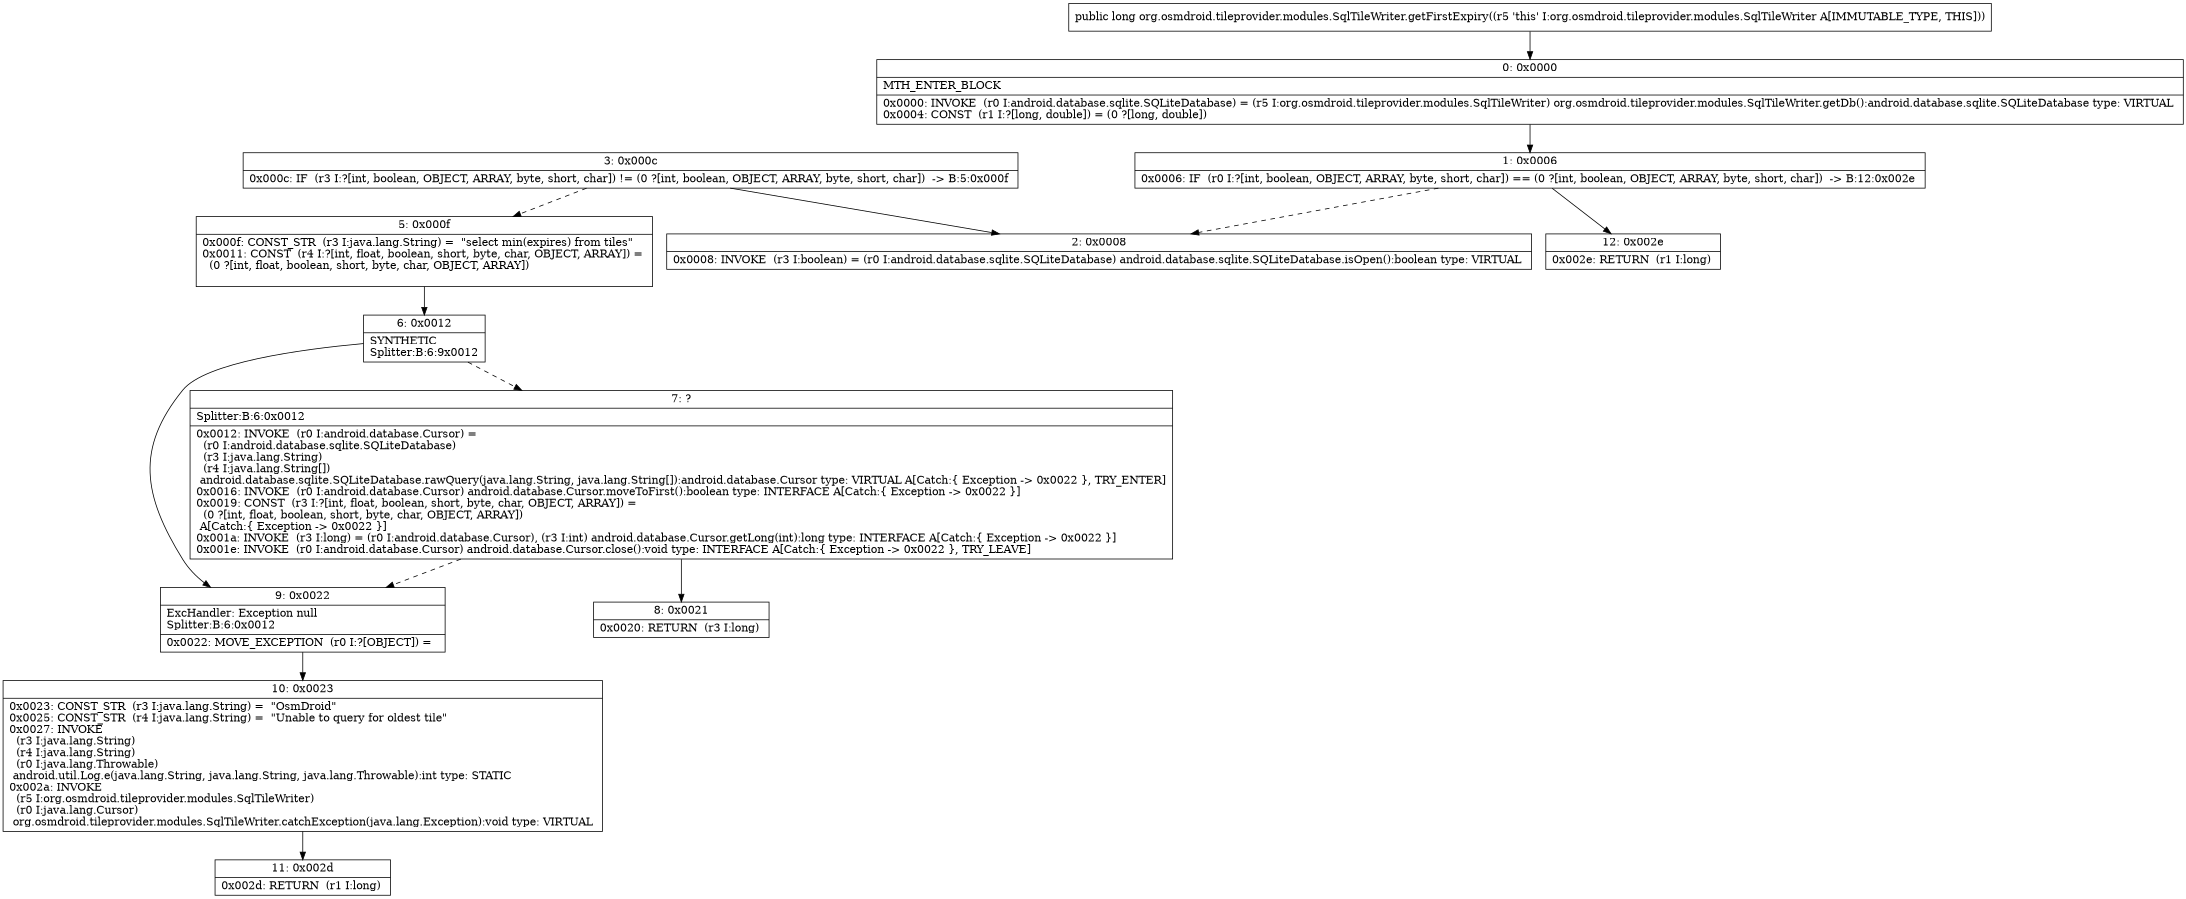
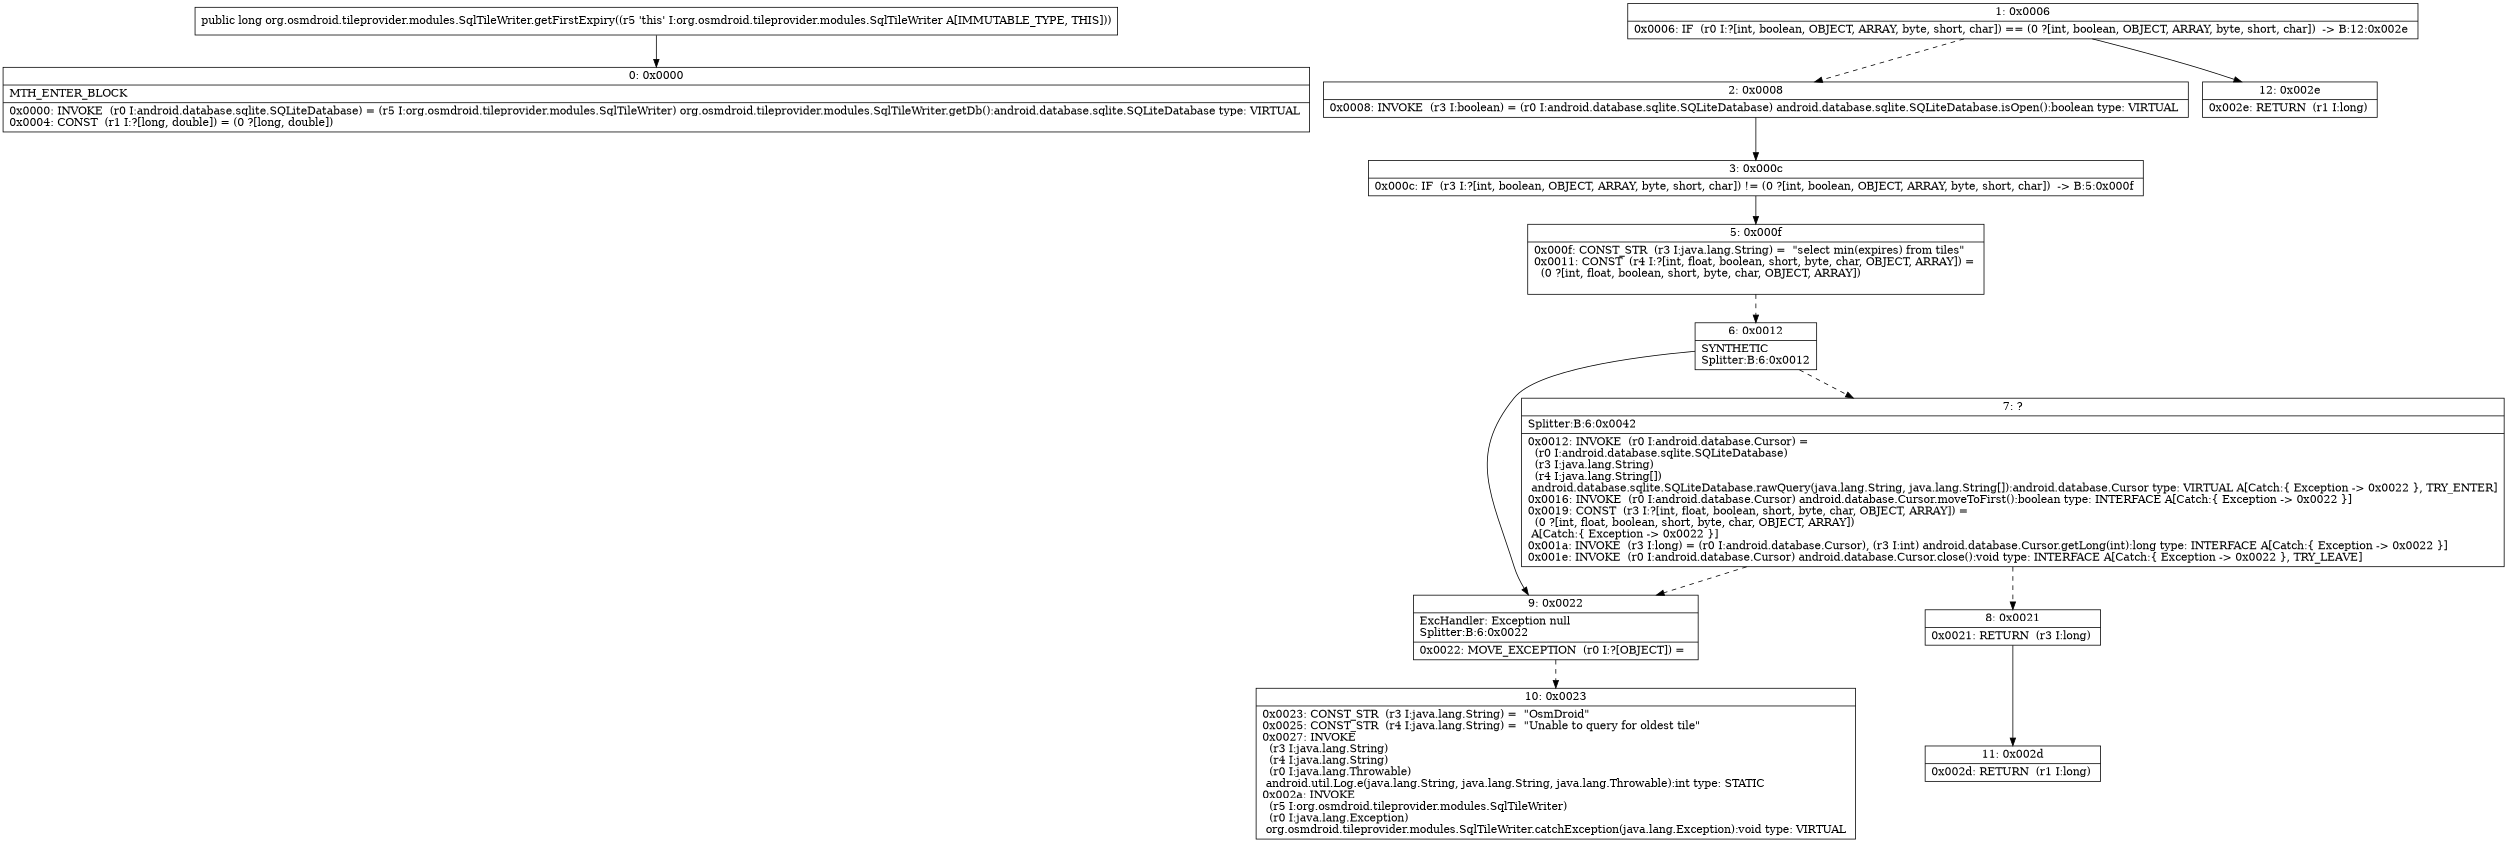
  digraph {
    node [shape=record]
    n1 [label="{0\:\ 0x0000|MTH_ENTER_BLOCK\l|0x0000: INVOKE  (r0 I:android.database.sqlite.SQLiteDatabase) = (r5 I:org.osmdroid.tileprovider.modules.SqlTileWriter) org.osmdroid.tileprovider.modules.SqlTileWriter.getDb():android.database.sqlite.SQLiteDatabase type: VIRTUAL \l0x0004: CONST  (r1 I:?[long, double]) = (0 ?[long, double]) \l}"]
    n2 [label="{1\:\ 0x0006|0x0006: IF  (r0 I:?[int, boolean, OBJECT, ARRAY, byte, short, char]) == (0 ?[int, boolean, OBJECT, ARRAY, byte, short, char])  \-\> B:12:0x002e \l}"]
    n3 [label="{2\:\ 0x0008|0x0008: INVOKE  (r3 I:boolean) = (r0 I:android.database.sqlite.SQLiteDatabase) android.database.sqlite.SQLiteDatabase.isOpen():boolean type: VIRTUAL \l}"]
    n4 [label="{12\:\ 0x002e|0x002e: RETURN  (r1 I:long) \l}"]
    n5 [label="{3\:\ 0x000c|0x000c: IF  (r3 I:?[int, boolean, OBJECT, ARRAY, byte, short, char]) != (0 ?[int, boolean, OBJECT, ARRAY, byte, short, char])  \-\> B:5:0x000f \l}"]
    n6 [label="{5\:\ 0x000f|0x000f: CONST_STR  (r3 I:java.lang.String) =  \"select min(expires) from tiles\" \l0x0011: CONST  (r4 I:?[int, float, boolean, short, byte, char, OBJECT, ARRAY]) = \l  (0 ?[int, float, boolean, short, byte, char, OBJECT, ARRAY])\l \l}"]
-   n7 [label="{6\:\ 0x0012|SYNTHETIC\lSplitter:B:6:9x0012\l}"]
-   n8 [label="{7\:\ ?|Splitter:B:6:0x0012\l|0x0012: INVOKE  (r0 I:android.database.Cursor) = \l  (r0 I:android.database.sqlite.SQLiteDatabase)\l  (r3 I:java.lang.String)\l  (r4 I:java.lang.String[])\l android.database.sqlite.SQLiteDatabase.rawQuery(java.lang.String, java.lang.String[]):android.database.Cursor type: VIRTUAL A[Catch:\{ Exception \-\> 0x0022 \}, TRY_ENTER]\l0x0016: INVOKE  (r0 I:android.database.Cursor) android.database.Cursor.moveToFirst():boolean type: INTERFACE A[Catch:\{ Exception \-\> 0x0022 \}]\l0x0019: CONST  (r3 I:?[int, float, boolean, short, byte, char, OBJECT, ARRAY]) = \l  (0 ?[int, float, boolean, short, byte, char, OBJECT, ARRAY])\l A[Catch:\{ Exception \-\> 0x0022 \}]\l0x001a: INVOKE  (r3 I:long) = (r0 I:android.database.Cursor), (r3 I:int) android.database.Cursor.getLong(int):long type: INTERFACE A[Catch:\{ Exception \-\> 0x0022 \}]\l0x001e: INVOKE  (r0 I:android.database.Cursor) android.database.Cursor.close():void type: INTERFACE A[Catch:\{ Exception \-\> 0x0022 \}, TRY_LEAVE]\l}"]
-   n9 [label="{9\:\ 0x0022|ExcHandler: Exception null\lSplitter:B:6:0x0012\l|0x0022: MOVE_EXCEPTION  (r0 I:?[OBJECT]) =  \l}"]
-   n10 [label="{8\:\ 0x0021|0x0020: RETURN  (r3 I:long) \l}"]
-   n11 [label="{10\:\ 0x0023|0x0023: CONST_STR  (r3 I:java.lang.String) =  \"OsmDroid\" \l0x0025: CONST_STR  (r4 I:java.lang.String) =  \"Unable to query for oldest tile\" \l0x0027: INVOKE  \l  (r3 I:java.lang.String)\l  (r4 I:java.lang.String)\l  (r0 I:java.lang.Throwable)\l android.util.Log.e(java.lang.String, java.lang.String, java.lang.Throwable):int type: STATIC \l0x002a: INVOKE  \l  (r5 I:org.osmdroid.tileprovider.modules.SqlTileWriter)\l  (r0 I:java.lang.Cursor)\l org.osmdroid.tileprovider.modules.SqlTileWriter.catchException(java.lang.Exception):void type: VIRTUAL \l}"]
+   n7 [label="{6\:\ 0x0012|SYNTHETIC\lSplitter:B:6:0x0012\l}"]
+   n8 [label="{7\:\ ?|Splitter:B:6:0x0042\l|0x0012: INVOKE  (r0 I:android.database.Cursor) = \l  (r0 I:android.database.sqlite.SQLiteDatabase)\l  (r3 I:java.lang.String)\l  (r4 I:java.lang.String[])\l android.database.sqlite.SQLiteDatabase.rawQuery(java.lang.String, java.lang.String[]):android.database.Cursor type: VIRTUAL A[Catch:\{ Exception \-\> 0x0022 \}, TRY_ENTER]\l0x0016: INVOKE  (r0 I:android.database.Cursor) android.database.Cursor.moveToFirst():boolean type: INTERFACE A[Catch:\{ Exception \-\> 0x0022 \}]\l0x0019: CONST  (r3 I:?[int, float, boolean, short, byte, char, OBJECT, ARRAY]) = \l  (0 ?[int, float, boolean, short, byte, char, OBJECT, ARRAY])\l A[Catch:\{ Exception \-\> 0x0022 \}]\l0x001a: INVOKE  (r3 I:long) = (r0 I:android.database.Cursor), (r3 I:int) android.database.Cursor.getLong(int):long type: INTERFACE A[Catch:\{ Exception \-\> 0x0022 \}]\l0x001e: INVOKE  (r0 I:android.database.Cursor) android.database.Cursor.close():void type: INTERFACE A[Catch:\{ Exception \-\> 0x0022 \}, TRY_LEAVE]\l}"]
+   n9 [label="{9\:\ 0x0022|ExcHandler: Exception null\lSplitter:B:6:0x0022\l|0x0022: MOVE_EXCEPTION  (r0 I:?[OBJECT]) =  \l}"]
+   n10 [label="{8\:\ 0x0021|0x0021: RETURN  (r3 I:long) \l}"]
+   n11 [label="{10\:\ 0x0023|0x0023: CONST_STR  (r3 I:java.lang.String) =  \"OsmDroid\" \l0x0025: CONST_STR  (r4 I:java.lang.String) =  \"Unable to query for oldest tile\" \l0x0027: INVOKE  \l  (r3 I:java.lang.String)\l  (r4 I:java.lang.String)\l  (r0 I:java.lang.Throwable)\l android.util.Log.e(java.lang.String, java.lang.String, java.lang.Throwable):int type: STATIC \l0x002a: INVOKE  \l  (r5 I:org.osmdroid.tileprovider.modules.SqlTileWriter)\l  (r0 I:java.lang.Exception)\l org.osmdroid.tileprovider.modules.SqlTileWriter.catchException(java.lang.Exception):void type: VIRTUAL \l}"]
    n12 [label="{11\:\ 0x002d|0x002d: RETURN  (r1 I:long) \l}"]
    n13 [label="{public long org.osmdroid.tileprovider.modules.SqlTileWriter.getFirstExpiry((r5 'this' I:org.osmdroid.tileprovider.modules.SqlTileWriter A[IMMUTABLE_TYPE, THIS])) }"]
-   n1 -> n2
    n2 -> n3 [style=dashed]
    n2 -> n4
-   n5 -> n3
-   n5 -> n6 [style=dashed]
-   n6 -> n7
+   n3 -> n5
+   n5 -> n6
+   n6 -> n7 [style=dashed]
    n7 -> n8 [style=dashed]
    n7 -> n9
    n8 -> n9 [style=dashed]
-   n8 -> n10
-   n9 -> n11
-   n11 -> n12
+   n8 -> n10 [style=dashed]
+   n9 -> n11 [style=dashed]
+   n10 -> n12
    n13 -> n1
  }
